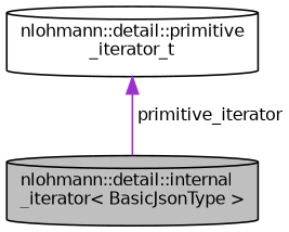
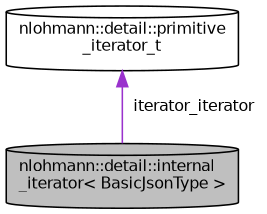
  digraph {
    node [color=black fontname=Helvetica fontsize=10 shape=cylinder style=filled]
    n1 [fillcolor=grey75 fontcolor=black height=0.2 label="nlohmann::detail::internal\l_iterator\< BasicJsonType \>" width=0.4]
    n2 [fillcolor=white height=0.2 label="nlohmann::detail::primitive\l_iterator_t" width=0.4]
-   n2 -> n1 [color=darkorchid3 dir=back fontname=Helvetica fontsize=10 label=" primitive_iterator" labelfontname=Helvetica labelfontsize=10 style=solid]
+   n2 -> n1 [color=darkorchid3 dir=back fontname=Helvetica fontsize=10 label=" iterator_iterator" labelfontname=Helvetica labelfontsize=10 style=solid]
  }
